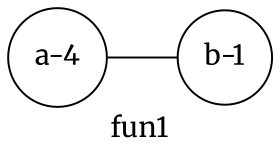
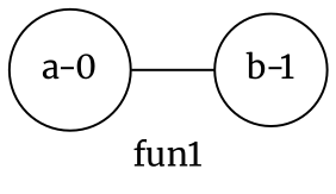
  graph {
    label=fun1
    rankdir=LR
    fontname=Merriweather
    node [fillcolor=White shape=circle style=filled fontname=Merriweather]
-   n1 [label="a-4"]
+   n1 [label="a-0"]
    n2 [label="b-1"]
    n1 -- n2 [fontname=Merriweather]
  }
